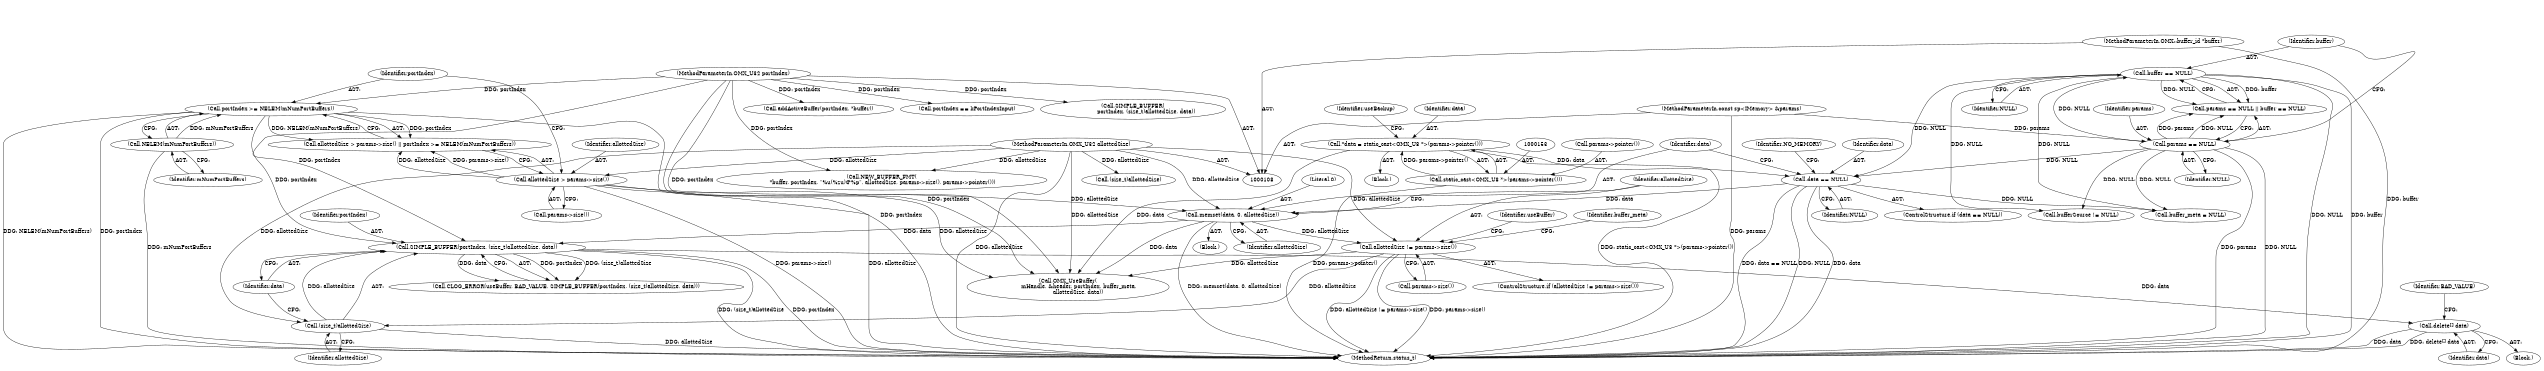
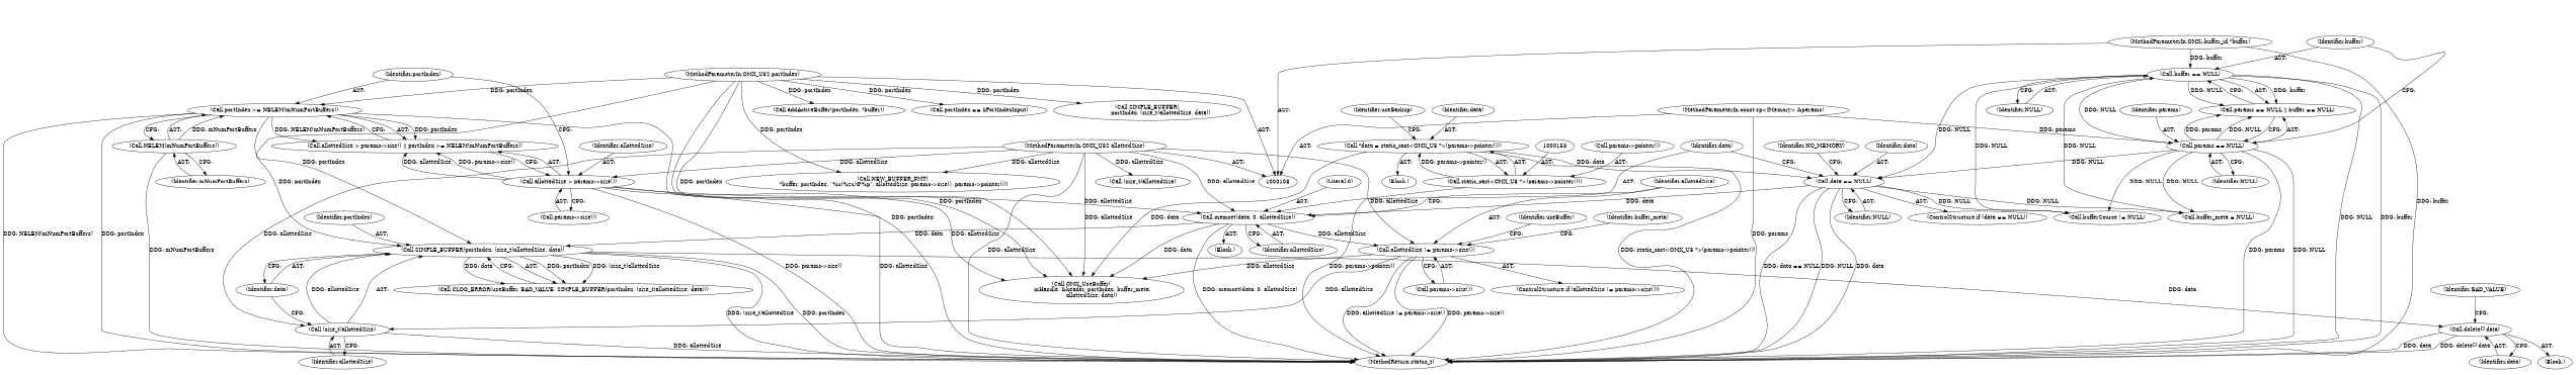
  digraph {
    n1 [label="(Call,delete[] data)"]
    n2 [label="(Identifier,data)"]
    n3 [label="(MethodReturn,status_t)"]
    n4 [label="(Block,)"]
    n5 [label="(Call,SIMPLE_BUFFER(portIndex, (size_t)allottedSize, data))"]
    n6 [label="(Identifier,data)"]
    n7 [label="(Call,CLOG_ERROR(useBuffer, BAD_VALUE, SIMPLE_BUFFER(portIndex, (size_t)allottedSize, data)))"]
    n8 [label="(Call,(size_t)allottedSize)"]
    n9 [label="(Call,portIndex >= NELEM(mNumPortBuffers))"]
    n10 [label="(Call,NELEM(mNumPortBuffers))"]
    n11 [label="(Call,allottedSize > params->size() || portIndex >= NELEM(mNumPortBuffers))"]
    n12 [label="(Call,OMX_UseBuffer(\n             mHandle, &header, portIndex, buffer_meta,\n            allottedSize, data))"]
    n13 [label="(Identifier,mNumPortBuffers)"]
    n14 [label="(Call,allottedSize > params->size())"]
    n15 [label="(MethodParameterIn,OMX_U32 portIndex)"]
    n16 [label="(Call,NEW_BUFFER_FMT(\n *buffer, portIndex, \"%u(%zu)@%p\", allottedSize, params->size(), params->pointer()))"]
    n17 [label="(Call,addActiveBuffer(portIndex, *buffer))"]
    n18 [label="(Call,portIndex == kPortIndexInput)"]
    n19 [label="(Call,SIMPLE_BUFFER(\n                portIndex, (size_t)allottedSize, data))"]
    1000108
    n21 [label="(Identifier,allottedSize)"]
    n22 [label="(Call,allottedSize != params->size())"]
    n23 [label="(Call,params->size())"]
    n24 [label="(ControlStructure,if (allottedSize != params->size()))"]
    n25 [label="(Call,memset(data, 0, allottedSize))"]
    n26 [label="(Block,)"]
    n27 [label="(Identifier,allottedSize)"]
    n28 [label="(Call,data == NULL)"]
    n29 [label="(Identifier,NULL)"]
    n30 [label="(ControlStructure,if (data == NULL))"]
    n31 [label="(Call,bufferSource != NULL)"]
    n32 [label="(Call,buffer_meta = NULL)"]
    n33 [label="(Call,*data = static_cast<OMX_U8 *>(params->pointer()))"]
    n34 [label="(Call,static_cast<OMX_U8 *>(params->pointer()))"]
    n35 [label="(Block,)"]
    n36 [label="(Call,params->pointer())"]
    n37 [label="(Call,buffer == NULL)"]
    n38 [label="(Call,params == NULL || buffer == NULL)"]
    n39 [label="(Identifier,NULL)"]
    n40 [label="(Call,params == NULL)"]
    n41 [label="(MethodParameterIn,OMX::buffer_id *buffer)"]
    n42 [label="(Identifier,NULL)"]
    n43 [label="(MethodParameterIn,const sp<IMemory> &params)"]
    n44 [label="(Call,params->size())"]
    n45 [label="(MethodParameterIn,OMX_U32 allottedSize)"]
    n46 [label="(Call,(size_t)allottedSize)"]
    n47 [label="(Identifier,BAD_VALUE)"]
    n48 [label="(Identifier,useBackup)"]
    n49 [label="(Identifier,allottedSize)"]
    n50 [label="(Identifier,NO_MEMORY)"]
    n51 [label="(Identifier,data)"]
    n52 [label="(Identifier,portIndex)"]
    n53 [label="(Identifier,allottedSize)"]
    n54 [label="(Literal,0)"]
    n55 [label="(Identifier,data)"]
    n56 [label="(Identifier,useBuffer)"]
    n57 [label="(Identifier,portIndex)"]
    n58 [label="(Identifier,buffer_meta)"]
    n59 [label="(Identifier,buffer)"]
    n60 [label="(Identifier,data)"]
    n61 [label="(Identifier,params)"]
    1000153
    n1 -> n2 [label="CFG: "]
    n1 -> n3 [label="DDG: delete[] data"]
    n1 -> n3 [label="DDG: data"]
    n1 -> n4 [label="AST: "]
    n2 -> n1 [label="AST: "]
    n5 -> n1 [label="DDG: data"]
    n5 -> n3 [label="DDG: (size_t)allottedSize"]
    n5 -> n3 [label="DDG: portIndex"]
    n5 -> n6 [label="CFG: "]
    n5 -> n7 [label="AST: "]
    n5 -> n7 [label="DDG: portIndex"]
    n5 -> n7 [label="DDG: (size_t)allottedSize"]
    n5 -> n7 [label="DDG: data"]
    n6 -> n5 [label="AST: "]
    n6 -> n8 [label="CFG: "]
    n7 -> n5 [label="CFG: "]
    n8 -> n3 [label="DDG: allottedSize"]
    n8 -> n5 [label="AST: "]
    n8 -> n5 [label="DDG: allottedSize"]
    n8 -> n21 [label="CFG: "]
    n9 -> n3 [label="DDG: portIndex"]
    n9 -> n3 [label="DDG: NELEM(mNumPortBuffers)"]
    n9 -> n5 [label="DDG: portIndex"]
    n9 -> n10 [label="CFG: "]
    n9 -> n11 [label="AST: "]
    n9 -> n11 [label="DDG: portIndex"]
    n9 -> n11 [label="DDG: NELEM(mNumPortBuffers)"]
    n9 -> n12 [label="DDG: portIndex"]
    n10 -> n3 [label="DDG: mNumPortBuffers"]
    n10 -> n9 [label="AST: "]
    n10 -> n9 [label="DDG: mNumPortBuffers"]
    n10 -> n13 [label="CFG: "]
    n11 -> n9 [label="CFG: "]
    n11 -> n14 [label="CFG: "]
    n13 -> n10 [label="AST: "]
    n14 -> n3 [label="DDG: params->size()"]
    n14 -> n3 [label="DDG: allottedSize"]
    n14 -> n11 [label="AST: "]
    n14 -> n11 [label="DDG: allottedSize"]
    n14 -> n11 [label="DDG: params->size()"]
    n14 -> n12 [label="DDG: allottedSize"]
    n14 -> n25 [label="DDG: allottedSize"]
    n14 -> n44 [label="CFG: "]
    n15 -> n3 [label="DDG: portIndex"]
    n15 -> n5 [label="DDG: portIndex"]
    n15 -> n9 [label="DDG: portIndex"]
    n15 -> n12 [label="DDG: portIndex"]
    n15 -> n16 [label="DDG: portIndex"]
    n15 -> n17 [label="DDG: portIndex"]
    n15 -> n18 [label="DDG: portIndex"]
    n15 -> n19 [label="DDG: portIndex"]
    n15 -> 1000108 [label="AST: "]
    n21 -> n8 [label="AST: "]
    n22 -> n3 [label="DDG: params->size()"]
    n22 -> n3 [label="DDG: allottedSize != params->size()"]
    n22 -> n8 [label="DDG: allottedSize"]
    n22 -> n12 [label="DDG: allottedSize"]
    n22 -> n23 [label="CFG: "]
    n22 -> n24 [label="AST: "]
    n23 -> n22 [label="AST: "]
    n25 -> n3 [label="DDG: memset(data, 0, allottedSize)"]
    n25 -> n5 [label="DDG: data"]
    n25 -> n12 [label="DDG: data"]
    n25 -> n22 [label="DDG: allottedSize"]
    n25 -> n26 [label="AST: "]
    n25 -> n27 [label="CFG: "]
    n27 -> n25 [label="AST: "]
    n28 -> n3 [label="DDG: data == NULL"]
    n28 -> n3 [label="DDG: NULL"]
    n28 -> n3 [label="DDG: data"]
    n28 -> n25 [label="DDG: data"]
    n28 -> n29 [label="CFG: "]
    n28 -> n30 [label="AST: "]
+   n28 -> n31 [label="DDG: NULL"]
    n28 -> n32 [label="DDG: NULL"]
    n29 -> n28 [label="AST: "]
    n33 -> n3 [label="DDG: static_cast<OMX_U8 *>(params->pointer())"]
    n33 -> n12 [label="DDG: data"]
    n33 -> n28 [label="DDG: data"]
    n33 -> n34 [label="AST: "]
    n33 -> n35 [label="AST: "]
    n34 -> n3 [label="DDG: params->pointer()"]
    n34 -> n33 [label="AST: "]
    n34 -> n33 [label="DDG: params->pointer()"]
    n36 -> n34 [label="AST: "]
    n37 -> n3 [label="DDG: NULL"]
    n37 -> n3 [label="DDG: buffer"]
    n37 -> n28 [label="DDG: NULL"]
    n37 -> n31 [label="DDG: NULL"]
    n37 -> n32 [label="DDG: NULL"]
    n37 -> n38 [label="AST: "]
    n37 -> n38 [label="DDG: buffer"]
    n37 -> n38 [label="DDG: NULL"]
    n37 -> n39 [label="CFG: "]
    n38 -> n37 [label="CFG: "]
    n38 -> n40 [label="CFG: "]
    n39 -> n37 [label="AST: "]
    n40 -> n3 [label="DDG: params"]
    n40 -> n3 [label="DDG: NULL"]
    n40 -> n28 [label="DDG: NULL"]
    n40 -> n31 [label="DDG: NULL"]
    n40 -> n32 [label="DDG: NULL"]
    n40 -> n37 [label="DDG: NULL"]
    n40 -> n38 [label="AST: "]
    n40 -> n38 [label="DDG: params"]
    n40 -> n38 [label="DDG: NULL"]
    n40 -> n42 [label="CFG: "]
    n41 -> n3 [label="DDG: buffer"]
    n41 -> 1000108 [label="AST: "]
+   n41 -> n37 [label="DDG: buffer"]
    n42 -> n40 [label="AST: "]
    n43 -> n3 [label="DDG: params"]
    n43 -> 1000108 [label="AST: "]
    n43 -> n40 [label="DDG: params"]
    n44 -> n14 [label="AST: "]
    n45 -> n3 [label="DDG: allottedSize"]
    n45 -> n8 [label="DDG: allottedSize"]
    n45 -> n12 [label="DDG: allottedSize"]
    n45 -> n14 [label="DDG: allottedSize"]
    n45 -> n16 [label="DDG: allottedSize"]
    n45 -> 1000108 [label="AST: "]
    n45 -> n22 [label="DDG: allottedSize"]
    n45 -> n25 [label="DDG: allottedSize"]
    n45 -> n46 [label="DDG: allottedSize"]
    n47 -> n1 [label="CFG: "]
    n48 -> n33 [label="CFG: "]
    n49 -> n22 [label="AST: "]
    n49 -> n25 [label="CFG: "]
    n50 -> n28 [label="CFG: "]
    n51 -> n28 [label="AST: "]
    n52 -> n9 [label="AST: "]
    n52 -> n14 [label="CFG: "]
    n53 -> n14 [label="AST: "]
    n54 -> n25 [label="AST: "]
    n55 -> n33 [label="AST: "]
    n56 -> n22 [label="CFG: "]
    n57 -> n5 [label="AST: "]
    n58 -> n22 [label="CFG: "]
    n59 -> n37 [label="AST: "]
    n59 -> n40 [label="CFG: "]
    n60 -> n25 [label="AST: "]
    n60 -> n28 [label="CFG: "]
    n61 -> n40 [label="AST: "]
    1000153 -> n34 [label="AST: "]
  }
